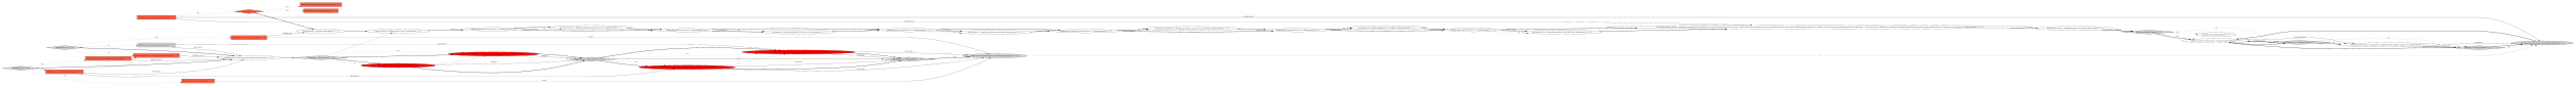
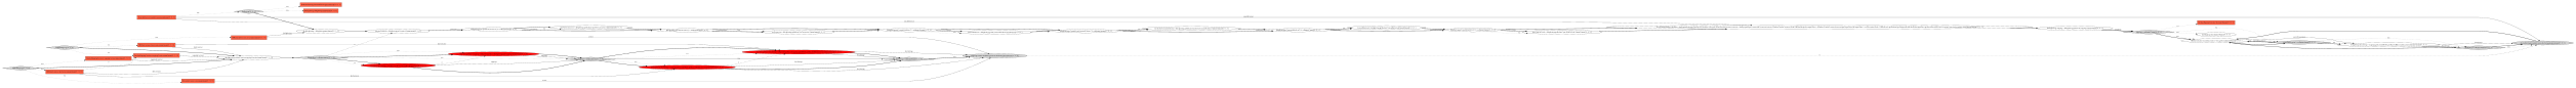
  digraph {
    fontname="EB Garamond"
    rankdir=LR
    node [fillcolor=white fontname="EB Garamond" shape=ellipse style=filled]
    edge [fontname="EB Garamond" style=bold]
    n1 [fillcolor=tomato label="DatabaseMappingContainer mappingContainer@@@2@@@['1', '0', '0']" shape=box]
    n2 [label="dataMappings.put(dataContainer,mappingContainer)@@@3@@@['1', '1', '0']"]
    n3 [fillcolor=lightgray label="dialogSettings != null@@@4@@@['1', '1', '0']" shape=diamond]
    n4 [fillcolor=tomato label="DataTransferSettings dataTransferSettings@@@2@@@['0', '0', '1']" shape=box]
    n5 [label="openNewConnections = dialogSettings.getBoolean(\"openNewConnections\")@@@6@@@['0', '0', '1']"]
    n6 [label="dialogSettings.get(\"useTransactions\") != null@@@8@@@['0', '0', '1']" shape=diamond]
    n7 [label="useTransactions = dialogSettings.getBoolean(\"useTransactions\")@@@9@@@['0', '0', '1']"]
    n8 [label="dialogSettings.get(\"commitAfterRows\") != null@@@11@@@['0', '0', '1']" shape=diamond]
    n9 [fillcolor=red label="Map<String,Object> dmcSettings = (Map<String,Object>)mappings.get(DBUtils.getObjectFullId(dataContainer))@@@7@@@['0', '1', '0']"]
    n10 [fillcolor=lightgray label="mappingContainer.loadSettings(context,dmcSettings)@@@9@@@['1', '1', '0']"]
    n11 [fillcolor=lightgray label="dmcSettings != null@@@8@@@['1', '1', '0']" shape=diamond]
    n12 [fillcolor=lightgray label="dmc.loadSettings(runnableContext,dmcSettings)@@@43@@@['0', '0', '1']"]
    n13 [fillcolor=tomato label="DatabaseMappingContainer mappingContainer@@@2@@@['0', '1', '0']" shape=box]
    n14 [fillcolor=tomato label="DBRRunnableContext context@@@2@@@['0', '1', '0']" shape=box]
    n15 [label="this.dialogSettings = dialogSettings@@@3@@@['0', '0', '1']"]
    n16 [label="DBSDataContainer sourceDatacontainer = dmc.getSource()@@@39@@@['0', '0', '1']"]
-   n17 [fillcolor=lightgray label="DBSDataContainer dataContainer@@@2@@@['0', '1', '0']" shape=box]
-   n18 [fillcolor=tomato label="loadSettings['0', '0', '1']" shape=diamond]
+   n17 [fillcolor=tomato label="DBSDataContainer dataContainer@@@2@@@['0', '1', '0']" shape=box]
+   n18 [fillcolor=lightgray label="loadSettings['0', '0', '1']" shape=diamond]
    n19 [fillcolor=tomato label="IDialogSettings dialogSettings@@@2@@@['0', '0', '1']" shape=box]
    n20 [fillcolor=tomato label="IRunnableContext runnableContext@@@2@@@['0', '0', '1']" shape=box]
    n21 [label="{List<DataTransferPipe> dataPipes = dataTransferSettings.getDataPipes()if (!dataPipes.isEmpty()) {IDataTransferConsumer consumer = dataPipes.get(0).getConsumer()if (consumer instanceof DatabaseTransferConsumer) {final DBSDataManipulator targetObject = ((DatabaseTransferConsumer)consumer).getTargetObject()if (targetObject != null) {containerNode = DBWorkbench.getPlatform().getNavigatorModel().findNode(targetObject.getParentObject())}}}checkContainerConnection(runnableContext)}@@@23@@@['0', '0', '1']"]
    n22 [label="containerNodePath = dialogSettings.get(\"container\")@@@4@@@['0', '0', '1']"]
    n23 [fillcolor=lightgray label="sourceDatacontainer != null@@@40@@@['0', '0', '1']" shape=diamond]
    n24 [label="IDialogSettings dmcSettings = mappings.getSection(DBUtils.getObjectFullId(sourceDatacontainer))@@@41@@@['0', '0', '1']"]
    n25 [label="dialogSettings.get(\"openNewConnections\") != null@@@5@@@['0', '0', '1']" shape=diamond]
    n26 [fillcolor=red label="IDialogSettings mappings = dialogSettings.getSection(\"mappings\")@@@5@@@['1', '0', '0']"]
    n27 [fillcolor=lightgray label="mappings != null@@@6@@@['1', '1', '0']" shape=diamond]
    n28 [fillcolor=red label="Map<String,Object> mappings = (Map<String,Object>)dialogSettings.get(\"mappings\")@@@5@@@['0', '1', '0']"]
    n29 [fillcolor=red label="IDialogSettings dmcSettings = mappings.getSection(DBUtils.getObjectFullId(dataContainer))@@@7@@@['1', '0', '0']"]
    n30 [label="IDialogSettings mappings = dialogSettings.getSection(\"mappings\")@@@36@@@['0', '0', '1']"]
    n31 [fillcolor=lightgray label="mappings != null@@@37@@@['0', '0', '1']" shape=diamond]
+   n32 [fillcolor=tomato label="DatabaseMappingContainer dmc@@@38@@@['0', '0', '1']" shape=box]
    n33 [label="dataMappings.values()@@@38@@@['0', '0', '1']"]
    n34 [fillcolor=lightgray label="dmcSettings != null@@@42@@@['0', '0', '1']" shape=diamond]
    n35 [label="dialogSettings.get(\"openTableOnFinish\") != null@@@20@@@['0', '0', '1']" shape=diamond]
    n36 [label="openTableOnFinish = dialogSettings.getBoolean(\"openTableOnFinish\")@@@21@@@['0', '0', '1']"]
    n37 [label="dialogSettings.get(\"transferAutoGeneratedColumns\") != null@@@14@@@['0', '0', '1']" shape=diamond]
    n38 [label="commitAfterRows = dialogSettings.getInt(\"commitAfterRows\")@@@12@@@['0', '0', '1']"]
    n39 [label="dialogSettings.get(\"truncateBeforeLoad\") != null@@@17@@@['0', '0', '1']" shape=diamond]
    n40 [label="transferAutoGeneratedColumns = dialogSettings.getBoolean(\"transferAutoGeneratedColumns\")@@@15@@@['0', '0', '1']"]
    n41 [label="truncateBeforeLoad = dialogSettings.getBoolean(\"truncateBeforeLoad\")@@@18@@@['0', '0', '1']"]
    n42 [fillcolor=tomato label="IRunnableContext context@@@2@@@['1', '0', '0']" shape=box]
    n43 [fillcolor=lightgray label="addDataMappings['0', '1', '0']" shape=diamond]
    n44 [fillcolor=lightgray label="addDataMappings['1', '0', '0']" shape=diamond]
    n45 [fillcolor=tomato label="DBSDataContainer dataContainer@@@2@@@['1', '0', '0']" shape=box]
    n1 -> n2 [label=mappingContainer style=solid]
    n2 -> n3
    n3 -> n22 [label=0 style=dashed]
    n3 -> n26
    n3 -> n26 [label=true style=dotted]
+   n3 -> n27 [label=true style=dotted]
    n3 -> n28 [label=true style=dotted]
    n3 -> n28
    n5 -> n6
    n6 -> n7 [label=true style=dotted]
    n6 -> n7
    n6 -> n8
    n7 -> n8
    n8 -> n37
    n8 -> n38 [label=true style=dotted]
    n8 -> n38
    n9 -> n10 [label=dmcSettings style=solid]
    n9 -> n11 [label=dmcSettings style=solid]
    n9 -> n11
    n10 -> n12 [label=0 style=dashed]
    n11 -> n10 [label=true style=dotted]
    n11 -> n10
    n12 -> n16
    n13 -> n2 [label=mappingContainer style=solid]
    n14 -> n10 [label=context style=solid]
    n14 -> n15 [label=dialogSettings style=solid]
    n15 -> n22
    n16 -> n23
    n16 -> n23 [label=sourceDatacontainer style=solid]
    n16 -> n24 [label=sourceDatacontainer style=solid]
    n17 -> n2 [label=dataContainer style=solid]
    n17 -> n9 [label=dataContainer style=solid]
    n18 -> n4 [label=true style=dotted]
    n18 -> n15
    n18 -> n19 [label=true style=dotted]
    n20 -> n12 [label=runnableContext style=solid]
    n20 -> n18 [label=true style=dotted]
    n20 -> n21 [label=runnableContext style=solid]
    n21 -> n30
    n22 -> n25
    n23 -> n16
    n23 -> n24 [label=true style=dotted]
    n23 -> n24
    n23 -> n34 [label=true style=dotted]
    n24 -> n12 [label=dmcSettings style=solid]
    n24 -> n34 [label=dmcSettings style=solid]
    n24 -> n34
    n25 -> n5
    n25 -> n5 [label=true style=dotted]
    n25 -> n6
    n26 -> n27
    n26 -> n27 [label=mappings style=solid]
    n26 -> n28 [label=0 style=dashed]
    n27 -> n9
    n27 -> n9 [label=true style=dotted]
    n27 -> n11 [label=true style=solid]
    n27 -> n29
    n27 -> n29 [label=true style=dotted]
    n28 -> n27 [label=mappings style=solid]
    n28 -> n27
    n29 -> n9 [label=0 style=dashed]
    n29 -> n10 [label=dmcSettings style=solid]
    n29 -> n11 [label=dmcSettings style=solid]
    n29 -> n11
    n30 -> n31
    n30 -> n31 [label=mappings style=solid]
    n31 -> n16 [label=true style=dotted]
    n31 -> n16
    n31 -> n23 [label=true style=dotted]
+   n31 -> n32 [label=true style=dotted]
    n31 -> n33 [label=true style=dotted]
    n34 -> n12
    n34 -> n12 [label=true style=dotted]
    n34 -> n16
    n35 -> n21
    n35 -> n36
    n35 -> n36 [label=true style=dotted]
    n36 -> n21
    n37 -> n39
    n37 -> n40
    n37 -> n40 [label=true style=dotted]
    n38 -> n37
    n39 -> n35
    n39 -> n41
    n39 -> n41 [label=true style=dotted]
    n40 -> n39
    n41 -> n35
    n42 -> n10 [label=context style=solid]
    n43 -> n2
    n43 -> n13 [label=true style=dotted]
    n43 -> n14 [label=true style=dotted]
    n43 -> n17 [label=true style=dotted]
    n44 -> n1 [label=true style=dotted]
    n44 -> n2
    n44 -> n42 [label=true style=dotted]
    n44 -> n45 [label=true style=dotted]
    n45 -> n2 [label=dataContainer style=solid]
    n45 -> n13 [label=0 style=dashed]
    n45 -> n29 [label=dataContainer style=solid]
  }
